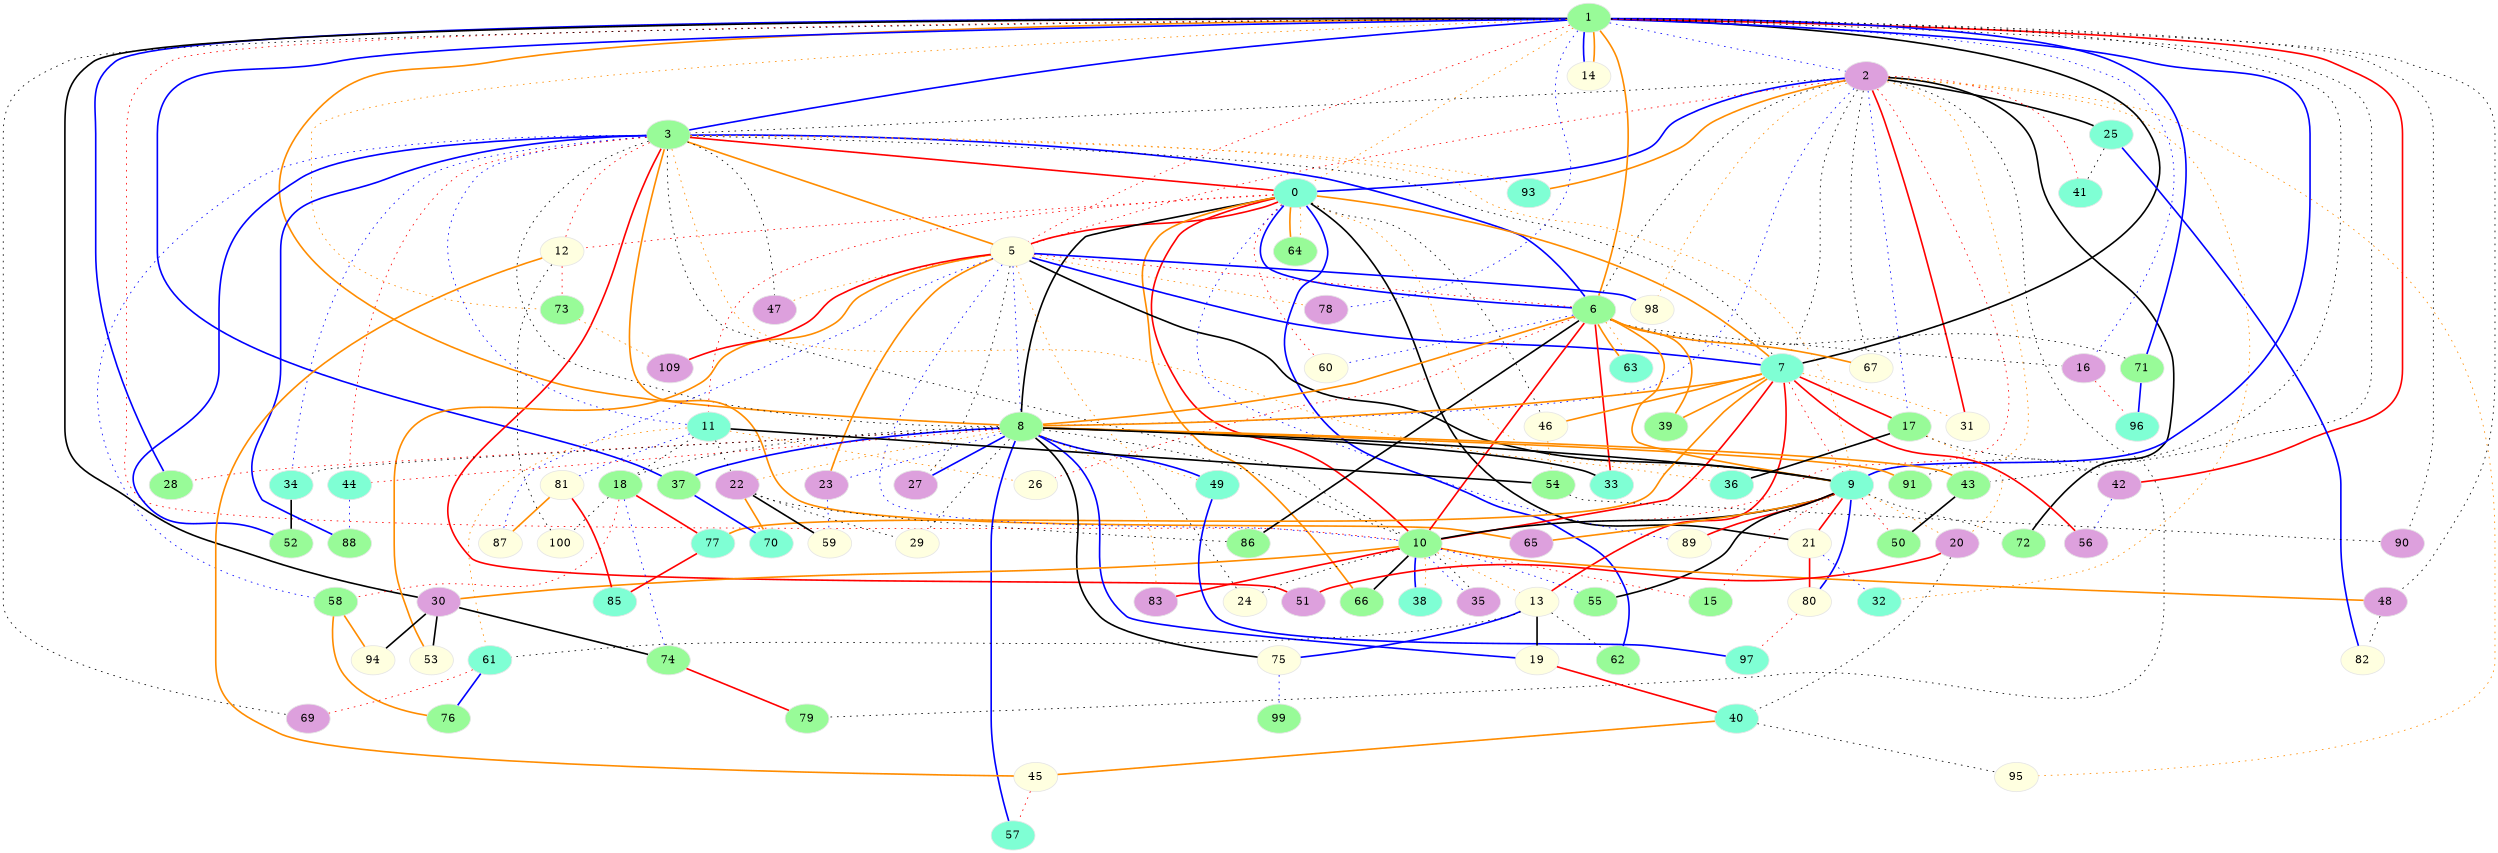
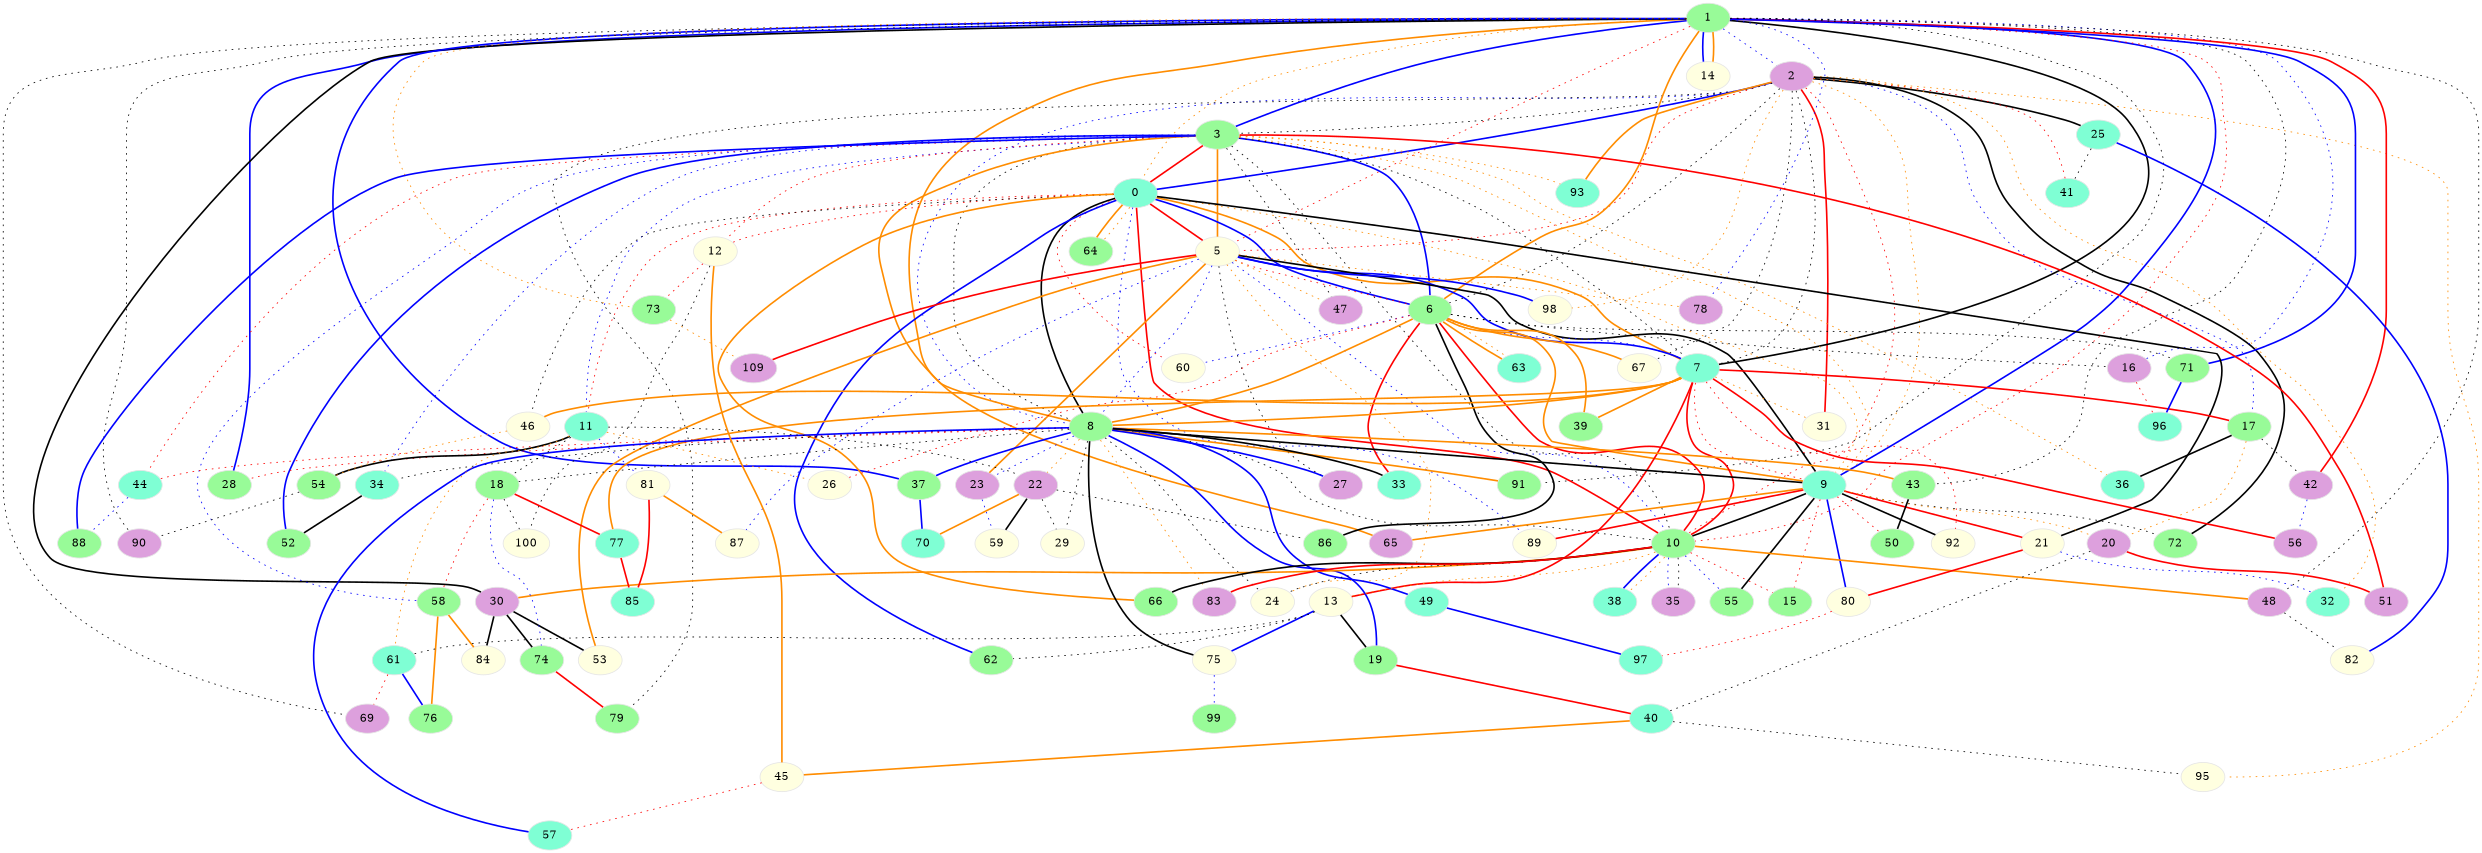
  graph {
    node [color=gray90 fillcolor=palegreen style=filled]
    edge [color=black style=dotted]
    2 [fillcolor=plum]
    1
    3
    n4 [fillcolor=aquamarine label=0]
    5 [fillcolor=lightyellow]
    6
    7 [fillcolor=aquamarine]
    8
    9 [fillcolor=aquamarine]
    10
    14 [fillcolor=lightyellow]
    16 [fillcolor=plum]
    28
    30 [fillcolor=plum]
    37
    42 [fillcolor=plum]
    43
    48 [fillcolor=plum]
    69 [fillcolor=plum]
    71
    73
    78 [fillcolor=plum]
    90 [fillcolor=plum]
    91
    17
    25 [fillcolor=aquamarine]
    31 [fillcolor=lightyellow]
    32 [fillcolor=aquamarine]
    41 [fillcolor=aquamarine]
    67 [fillcolor=lightyellow]
    72
    79
    93 [fillcolor=aquamarine]
    95 [fillcolor=lightyellow]
    98 [fillcolor=lightyellow]
    11 [fillcolor=aquamarine]
    12 [fillcolor=lightyellow]
    34 [fillcolor=aquamarine]
    36 [fillcolor=aquamarine]
    44 [fillcolor=aquamarine]
    47 [fillcolor=plum]
    51 [fillcolor=plum]
    52
    58
    65 [fillcolor=plum]
    88
    21 [fillcolor=lightyellow]
    46 [fillcolor=lightyellow]
    60 [fillcolor=lightyellow]
    62
    64
    66
    89 [fillcolor=lightyellow]
    23 [fillcolor=plum]
    27 [fillcolor=plum]
    49 [fillcolor=aquamarine]
    53 [fillcolor=lightyellow]
    87 [fillcolor=lightyellow]
    n59 [fillcolor=plum label=109]
    26 [fillcolor=lightyellow]
    33 [fillcolor=aquamarine]
    39
    63 [fillcolor=aquamarine]
    86
    13 [fillcolor=lightyellow]
    56 [fillcolor=plum]
    77 [fillcolor=aquamarine]
+   92 [fillcolor=lightyellow]
    18
-   19 [fillcolor=lightyellow]
+   19
    22 [fillcolor=plum]
    24 [fillcolor=lightyellow]
    29 [fillcolor=lightyellow]
    57 [fillcolor=aquamarine]
    75 [fillcolor=lightyellow]
    83 [fillcolor=plum]
    15
    20 [fillcolor=plum]
    50
    55
    80 [fillcolor=lightyellow]
    35 [fillcolor=plum]
    38 [fillcolor=aquamarine]
    96 [fillcolor=aquamarine]
    74
-   94 [fillcolor=lightyellow]
+   94 [fillcolor=lightyellow label=84]
    70 [fillcolor=aquamarine]
    82 [fillcolor=lightyellow]
    54
    61 [fillcolor=aquamarine]
    81 [fillcolor=lightyellow]
    45 [fillcolor=lightyellow]
    100 [fillcolor=lightyellow]
    76
    59 [fillcolor=lightyellow]
    97 [fillcolor=aquamarine]
    85 [fillcolor=aquamarine]
    40 [fillcolor=aquamarine]
    99
    2 -- 3
    2 -- n4 [color=blue style=bold]
    2 -- 5 [color=red]
    2 -- 6
    2 -- 7
    2 -- 8 [color=blue]
    2 -- 9 [color=darkorange]
    2 -- 10 [color=red]
    2 -- 17 [color=blue]
    2 -- 25 [style=bold]
    2 -- 31 [color=red style=bold]
    2 -- 32 [color=darkorange]
    2 -- 41 [color=red]
    2 -- 67
    2 -- 72 [style=bold]
    2 -- 79
    2 -- 93 [color=darkorange style=bold]
    2 -- 95 [color=darkorange]
    2 -- 98 [color=darkorange]
    1 -- 2 [color=blue]
    1 -- 3 [color=blue style=bold]
    1 -- n4 [color=darkorange]
    1 -- 5 [color=red]
    1 -- 6 [color=darkorange style=bold]
    1 -- 7 [style=bold]
    1 -- 8 [color=darkorange style=bold]
    1 -- 9 [color=blue style=bold]
    1 -- 10 [color=red]
    1 -- 14 [color=blue style=bold]
    1 -- 14 [color=darkorange style=bold]
    1 -- 16 [color=blue]
    1 -- 28 [color=blue style=bold]
    1 -- 30 [style=bold]
    1 -- 37 [color=blue style=bold]
    1 -- 42 [color=red style=bold]
    1 -- 43
    1 -- 48
    1 -- 69
    1 -- 71 [color=blue style=bold]
    1 -- 73 [color=darkorange]
    1 -- 78 [color=blue]
    1 -- 90
    1 -- 91
    3 -- n4 [color=red style=bold]
    3 -- 5 [color=darkorange style=bold]
    3 -- 6 [color=blue style=bold]
    3 -- 7
    3 -- 8
    3 -- 9 [color=darkorange]
    3 -- 10
    3 -- 93 [color=darkorange]
    3 -- 11 [color=blue]
    3 -- 12 [color=red]
    3 -- 34 [color=blue]
    3 -- 36 [color=darkorange]
    3 -- 44 [color=red]
    3 -- 47
    3 -- 51 [color=red style=bold]
    3 -- 52 [color=blue style=bold]
    3 -- 58 [color=blue]
    3 -- 65 [color=darkorange style=bold]
    3 -- 88 [color=blue style=bold]
    n4 -- 5 [color=red style=bold]
    n4 -- 6 [color=blue style=bold]
    n4 -- 7 [color=darkorange style=bold]
    n4 -- 8 [style=bold]
    n4 -- 9 [color=darkorange]
    n4 -- 10 [color=red style=bold]
    n4 -- 11 [color=red]
    n4 -- 12 [color=red]
    n4 -- 21 [style=bold]
    n4 -- 46
    n4 -- 60 [color=red]
    n4 -- 62 [color=blue style=bold]
    n4 -- 64 [color=darkorange style=bold]
    n4 -- 64 [color=darkorange]
    n4 -- 66 [color=darkorange style=bold]
    n4 -- 89 [color=blue]
    5 -- 6 [color=red]
    5 -- 7 [color=blue style=bold]
    5 -- 8 [color=blue]
    5 -- 9 [style=bold]
    5 -- 10 [color=blue]
    5 -- 78 [color=darkorange]
    5 -- 98 [color=blue style=bold]
    5 -- 47 [color=darkorange]
    5 -- 23 [color=darkorange style=bold]
    5 -- 27
-   5 -- 49 [color=darkorange]
+   5 -- 24 [color=darkorange]
    5 -- 53 [color=darkorange style=bold]
    5 -- 87 [color=blue]
    5 -- n59 [color=red style=bold]
    6 -- 7 [color=blue]
    6 -- 8 [color=darkorange style=bold]
    6 -- 9 [color=darkorange style=bold]
    6 -- 10 [color=red style=bold]
    6 -- 16
    6 -- 71
    6 -- 67 [color=darkorange style=bold]
    6 -- 60 [color=blue]
    6 -- 26 [color=red]
    6 -- 33 [color=red style=bold]
    6 -- 39 [color=darkorange style=bold]
    6 -- 63 [color=darkorange style=bold]
    6 -- 63 [color=darkorange]
    6 -- 86 [style=bold]
    7 -- 8 [color=darkorange style=bold]
    7 -- 9 [color=red]
    7 -- 10 [color=red style=bold]
    7 -- 17 [color=red style=bold]
    7 -- 31 [color=darkorange]
    7 -- 46 [color=darkorange style=bold]
    7 -- 39 [color=darkorange style=bold]
    7 -- 13 [color=red style=bold]
    7 -- 56 [color=red style=bold]
    7 -- 77 [color=darkorange style=bold]
+   7 -- 92 [color=red]
    8 -- 9 [style=bold]
    8 -- 10
    8 -- 28 [color=red]
    8 -- 37 [color=blue style=bold]
    8 -- 43 [color=darkorange style=bold]
    8 -- 91 [color=darkorange style=bold]
    8 -- 34
    8 -- 44 [color=red]
    8 -- 23 [color=blue]
    8 -- 27 [color=blue style=bold]
    8 -- 49 [color=blue style=bold]
    8 -- 33 [style=bold]
    8 -- 18
    8 -- 19 [color=blue style=bold]
    8 -- 22 [color=darkorange]
    8 -- 24
    8 -- 29
    8 -- 57 [color=blue style=bold]
    8 -- 75 [style=bold]
    8 -- 83 [color=darkorange]
    9 -- 10 [style=bold]
    9 -- 72
    9 -- 65 [color=darkorange style=bold]
    9 -- 21 [color=red style=bold]
    9 -- 89 [color=red style=bold]
+   9 -- 92 [style=bold]
    9 -- 15 [color=red]
    9 -- 20 [color=darkorange]
    9 -- 50 [color=red]
    9 -- 55 [style=bold]
    9 -- 80 [color=blue style=bold]
    10 -- 30 [color=darkorange style=bold]
    10 -- 48 [color=darkorange style=bold]
    10 -- 66 [style=bold]
    10 -- 13 [color=darkorange]
    10 -- 24
    10 -- 83 [color=red style=bold]
    10 -- 15 [color=red]
    10 -- 55 [color=blue]
    10 -- 35 [color=blue]
    10 -- 35
    10 -- 38 [color=blue style=bold]
    10 -- 38 [color=darkorange]
    16 -- 96 [color=red]
    30 -- 53 [style=bold]
    30 -- 74 [style=bold]
    30 -- 94 [style=bold]
    37 -- 70 [color=blue style=bold]
    42 -- 56 [color=blue]
    43 -- 50 [style=bold]
    48 -- 82
    71 -- 96 [color=blue style=bold]
    73 -- n59 [color=darkorange]
    17 -- 42
    17 -- 36 [style=bold]
    17 -- 20 [color=darkorange]
    25 -- 41
    25 -- 82 [color=blue style=bold]
    11 -- 26 [color=darkorange]
    11 -- 18
    11 -- 22
    11 -- 54 [style=bold]
    11 -- 61 [color=darkorange]
    11 -- 81 [color=blue]
    12 -- 73 [color=red]
    12 -- 45 [color=darkorange style=bold]
    12 -- 100
    34 -- 52 [style=bold]
    44 -- 88 [color=blue]
    58 -- 94 [color=darkorange style=bold]
    58 -- 76 [color=darkorange style=bold]
    21 -- 32 [color=blue]
    21 -- 80 [color=red style=bold]
    46 -- 54 [color=darkorange]
    23 -- 59 [color=blue]
    49 -- 97 [color=blue style=bold]
    13 -- 62
    13 -- 19 [style=bold]
    13 -- 75 [color=blue style=bold]
    13 -- 61
    77 -- 85 [color=red style=bold]
    18 -- 58 [color=red]
    18 -- 77 [color=red style=bold]
    18 -- 74 [color=blue]
    18 -- 100
    19 -- 40 [color=red style=bold]
    22 -- 86
    22 -- 29
    22 -- 70 [color=darkorange style=bold]
    22 -- 59 [style=bold]
    75 -- 99 [color=blue]
    20 -- 51 [color=red style=bold]
    20 -- 40
    80 -- 97 [color=red]
    74 -- 79 [color=red style=bold]
    54 -- 90
    61 -- 69 [color=red]
    61 -- 76 [color=blue style=bold]
    81 -- 87 [color=darkorange style=bold]
    81 -- 85 [color=red style=bold]
    45 -- 57 [color=red]
    40 -- 95
    40 -- 45 [color=darkorange style=bold]
  }
